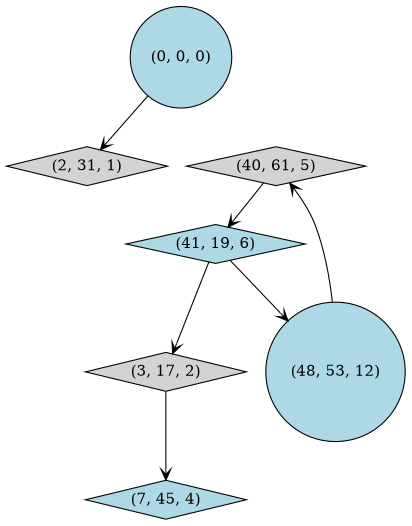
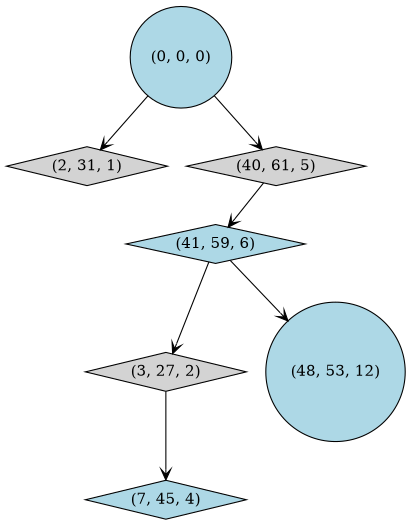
  digraph {
    node [fillcolor=lightblue shape=diamond style=filled]
    edge [arrowhead=vee]
    "(0, 0, 0)" [shape=circle]
    "(2, 31, 1)" [fillcolor=lightgrey]
    "(40, 61, 5)" [fillcolor=lightgrey]
-   "(41, 59, 6)" [label="(41, 19, 6)"]
-   "(3, 27, 2)" [fillcolor=lightgrey label="(3, 17, 2)"]
+   "(41, 59, 6)"
+   "(3, 27, 2)" [fillcolor=lightgrey]
    n6 [label="(7, 45, 4)"]
    "(48, 53, 12)" [shape=circle]
    "(0, 0, 0)" -> "(2, 31, 1)"
-   "(48, 53, 12)" -> "(40, 61, 5)"
+   "(0, 0, 0)" -> "(40, 61, 5)"
    "(40, 61, 5)" -> "(41, 59, 6)"
    "(41, 59, 6)" -> "(3, 27, 2)"
    "(41, 59, 6)" -> "(48, 53, 12)"
    "(3, 27, 2)" -> n6
  }
